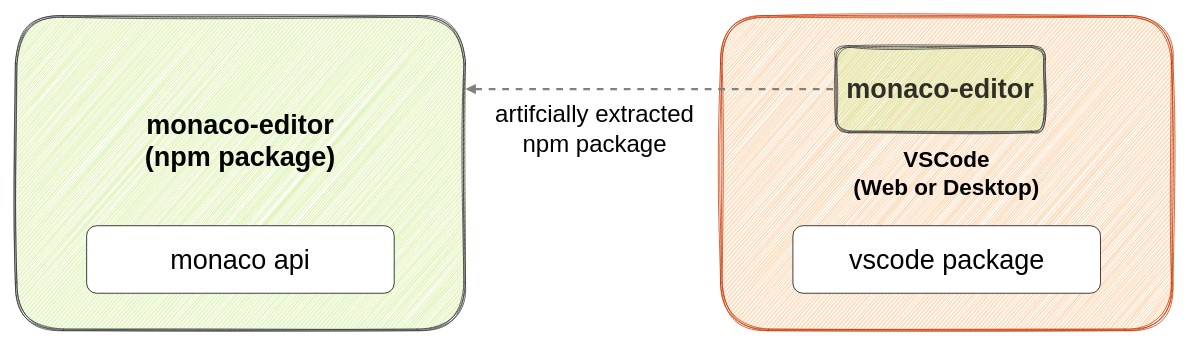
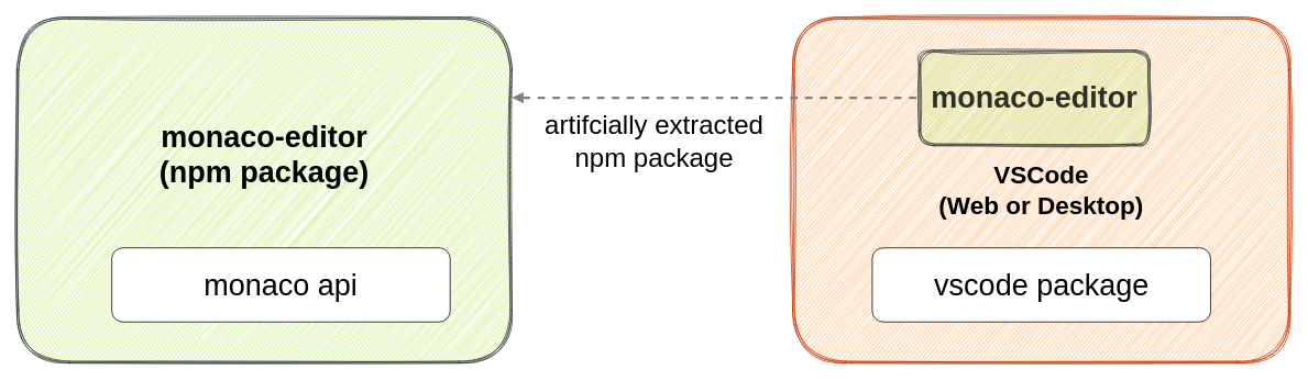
  <mxCell id="0" />
  <mxCell id="1" parent="0" />
  <mxCell id="2" value="&lt;font style=&quot;font-size: 30px;&quot;&gt;&lt;b style=&quot;&quot;&gt;VSCode&lt;/b&gt;&lt;/font&gt;&lt;div&gt;&lt;font style=&quot;font-size: 30px;&quot;&gt;&lt;b style=&quot;&quot;&gt;(Web or Desktop)&lt;/b&gt;&lt;/font&gt;&lt;/div&gt;" style="shape=ext;double=1;rounded=1;whiteSpace=wrap;html=1;fontSize=24;fillColor=#FAC08A;strokeColor=#C73500;fontColor=default;shadow=0;glass=0;sketch=1;curveFitting=1;jiggle=2;" parent="1" vertex="1"><mxGeometry x="960" y="20.12" width="603" height="419.88" as="geometry" /></mxCell>
  <mxCell id="3" value="&lt;font style=&quot;font-size: 36px; color: rgb(3, 3, 3);&quot;&gt;&lt;b style=&quot;&quot;&gt;monaco-editor&lt;/b&gt;&lt;/font&gt;&lt;div&gt;&lt;font style=&quot;font-size: 36px; color: rgb(3, 3, 3);&quot;&gt;&lt;b style=&quot;&quot;&gt;(npm package)&lt;/b&gt;&lt;/font&gt;&lt;/div&gt;&lt;div&gt;&lt;font style=&quot;font-size: 36px; color: rgb(3, 3, 3);&quot;&gt;&lt;b style=&quot;&quot;&gt;&lt;br&gt;&lt;/b&gt;&lt;/font&gt;&lt;/div&gt;&lt;div&gt;&lt;font style=&quot;font-size: 36px; color: rgb(3, 3, 3);&quot;&gt;&lt;b style=&quot;&quot;&gt;&lt;br&gt;&lt;/b&gt;&lt;/font&gt;&lt;/div&gt;" style="shape=ext;double=1;rounded=1;whiteSpace=wrap;html=1;fontSize=24;fillColor=#cdeb8b;strokeColor=#36393d;shadow=0;glass=0;sketch=1;curveFitting=1;jiggle=2;" parent="1" vertex="1"><mxGeometry x="20" y="20.12" width="600" height="419.88" as="geometry" /></mxCell>
  <mxCell id="4" style="edgeStyle=orthogonalEdgeStyle;rounded=1;orthogonalLoop=1;jettySize=auto;html=1;strokeWidth=3;dashed=1;endArrow=block;endFill=1;strokeColor=#808080;curved=0;startArrow=none;startFill=0;" parent="1" edge="1"><mxGeometry relative="1" as="geometry"><Array as="points"><mxPoint x="620" y="117.78" /></Array><mxPoint x="1110" y="117.78" as="sourcePoint" /><mxPoint x="620" y="118" as="targetPoint" /></mxGeometry></mxCell>
  <mxCell id="5" value="&lt;font style=&quot;font-size: 32px;&quot;&gt;artifcially extracted&lt;/font&gt;&lt;div&gt;&lt;font style=&quot;font-size: 32px;&quot;&gt;npm package&lt;/font&gt;&lt;/div&gt;" style="edgeLabel;html=1;align=center;verticalAlign=middle;resizable=0;points=[];" parent="4" vertex="1" connectable="0"><mxGeometry x="-0.198" y="-7" relative="1" as="geometry"><mxPoint x="-123" y="59" as="offset" /></mxGeometry></mxCell>
  <mxCell id="6" value="&lt;font style=&quot;font-size: 36px; color: rgb(0, 0, 0);&quot;&gt;&lt;b style=&quot;&quot;&gt;monaco-editor&lt;/b&gt;&lt;/font&gt;" style="shape=ext;double=1;rounded=1;whiteSpace=wrap;html=1;fontSize=24;fillColor=#cdeb8b;strokeColor=#36393d;shadow=0;glass=0;textOpacity=80;sketch=1;curveFitting=1;jiggle=2;" parent="1" vertex="1"><mxGeometry x="1113" y="60.12" width="280" height="116" as="geometry" /></mxCell>
- <mxCell id="7" value="&lt;font style=&quot;font-size: 36px;&quot;&gt;monaco api&lt;/font&gt;" style="rounded=1;whiteSpace=wrap;html=1;" parent="1" vertex="1"><mxGeometry x="115" y="300.12" width="410" height="90" as="geometry" /></mxCell>
+ <mxCell id="7" value="&lt;font style=&quot;font-size: 36px;&quot;&gt;monaco api&lt;/font&gt;" style="rounded=1;whiteSpace=wrap;html=1;" parent="1" vertex="1"><mxGeometry x="135" y="300.12" width="410" height="90" as="geometry" /></mxCell>
  <mxCell id="8" value="&lt;font style=&quot;font-size: 36px;&quot;&gt;vscode package&lt;/font&gt;" style="rounded=1;whiteSpace=wrap;html=1;" parent="1" vertex="1"><mxGeometry x="1056.5" y="300.12" width="410" height="90" as="geometry" /></mxCell>
